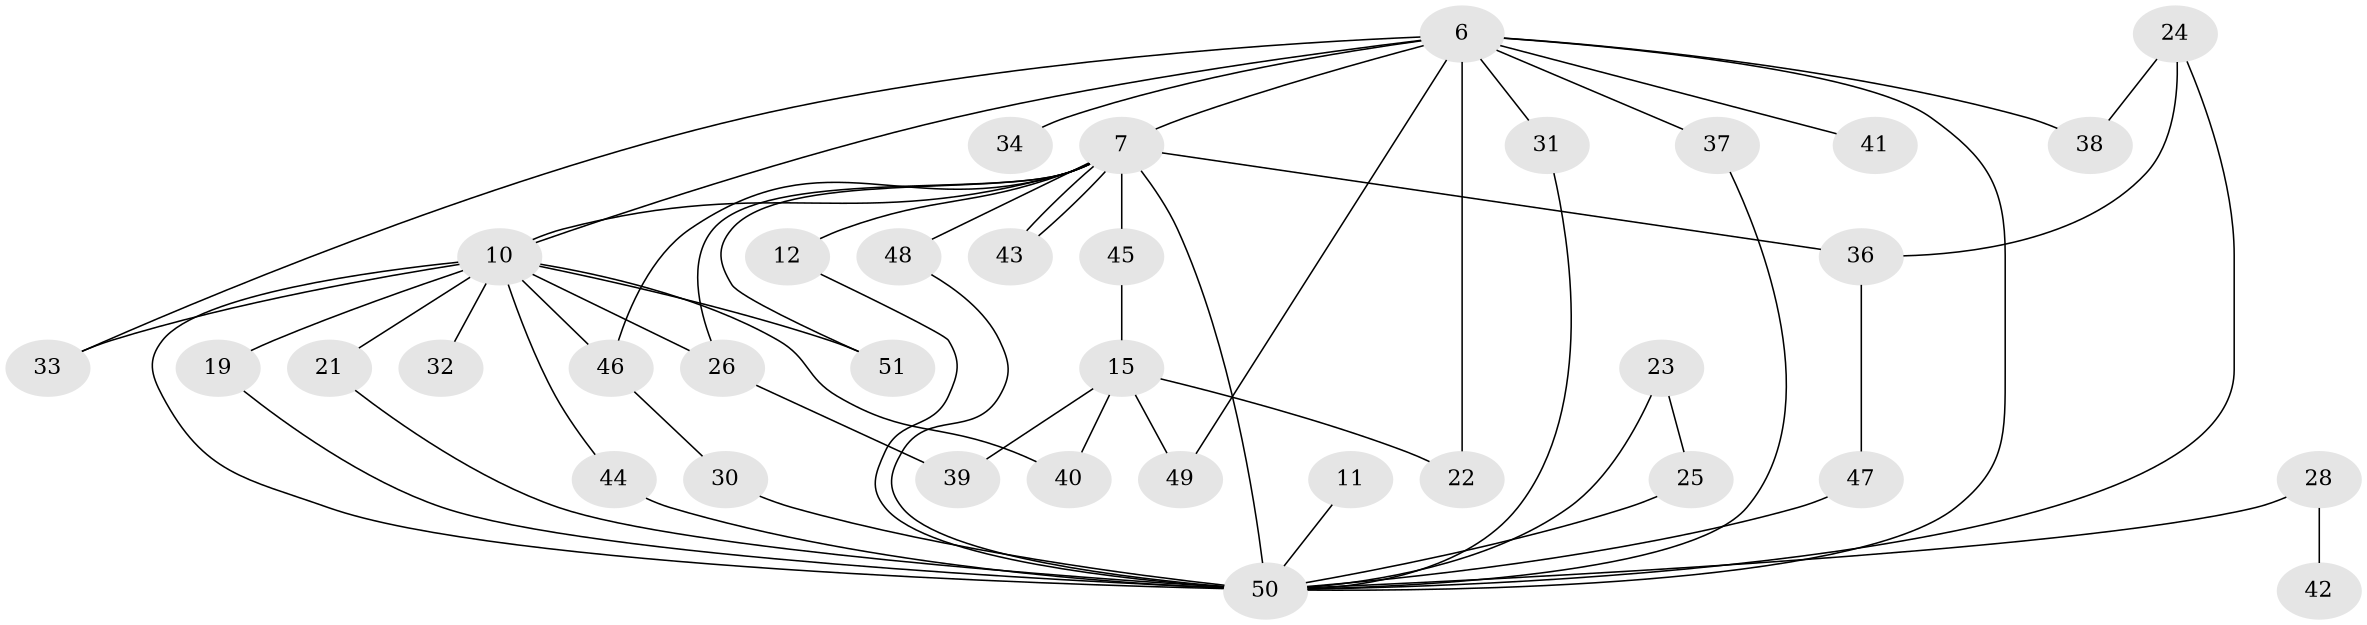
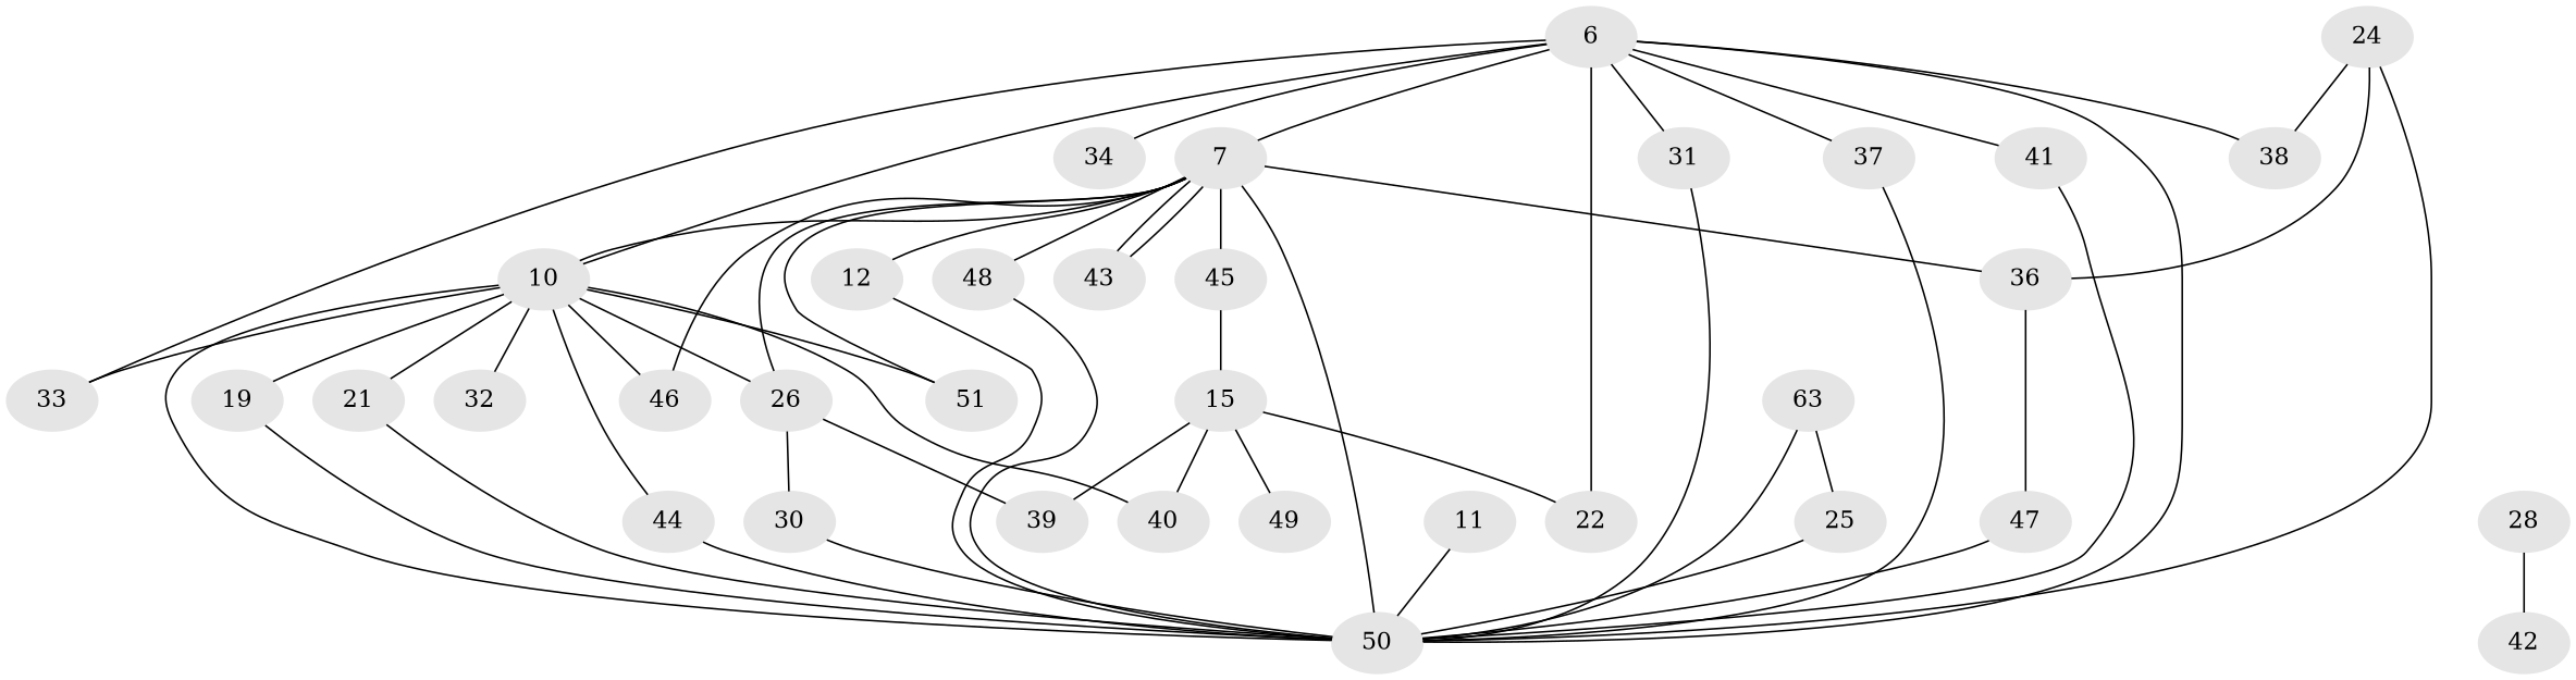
  graph {
    node [color=gray90 style=filled]
    6 [super="+1"]
    7 [super="+5"]
    10 [super="+8+2"]
    22
    31
    33
    34
    37
    38 [super="+35"]
    41
    49
    50 [super="+14+20+9"]
    12
    26
    36 [super="+16"]
    43
    45
    46
    48
    51 [super="+13"]
    19
    21
    32
    40
    44 [super="+29"]
    15
    39
    30
    47 [super="+18"]
    11
    25 [super="+17"]
-   23
+   23 [label=63]
    24
    28
    42
    6 -- 7 [weight=4]
    6 -- 10 [weight=6]
    6 -- 22
    6 -- 31
    6 -- 33
    6 -- 34
    6 -- 37
    6 -- 38 [weight=2]
    6 -- 41 [weight=2]
-   6 -- 49
    6 -- 50 [weight=7]
    7 -- 10 [weight=6]
    7 -- 50 [weight=7]
    7 -- 12
    7 -- 26
    7 -- 36 [weight=3]
    7 -- 43
    7 -- 43
    7 -- 45 [weight=2]
    7 -- 46
    7 -- 48
    7 -- 51 [weight=2]
    10 -- 33
    10 -- 50 [weight=10]
    10 -- 26
    10 -- 46
    10 -- 51
    10 -- 19
    10 -- 21
    10 -- 32
    10 -- 40
    10 -- 44
    31 -- 50
    37 -- 50
    12 -- 50
    26 -- 39
-   46 -- 30
+   26 -- 30
    36 -- 47
    45 -- 15 [weight=2]
    48 -- 50
    19 -- 50
    21 -- 50
    44 -- 50 [weight=2]
    15 -- 22
    15 -- 49
    15 -- 40
    15 -- 39
    30 -- 50
    47 -- 50 [weight=2]
    11 -- 50 [weight=2]
    25 -- 50 [weight=3]
    23 -- 50
    23 -- 25
    24 -- 38
    24 -- 50
    24 -- 36
-   28 -- 50 [weight=2]
+   41 -- 50 [weight=2]
    28 -- 42
  }
